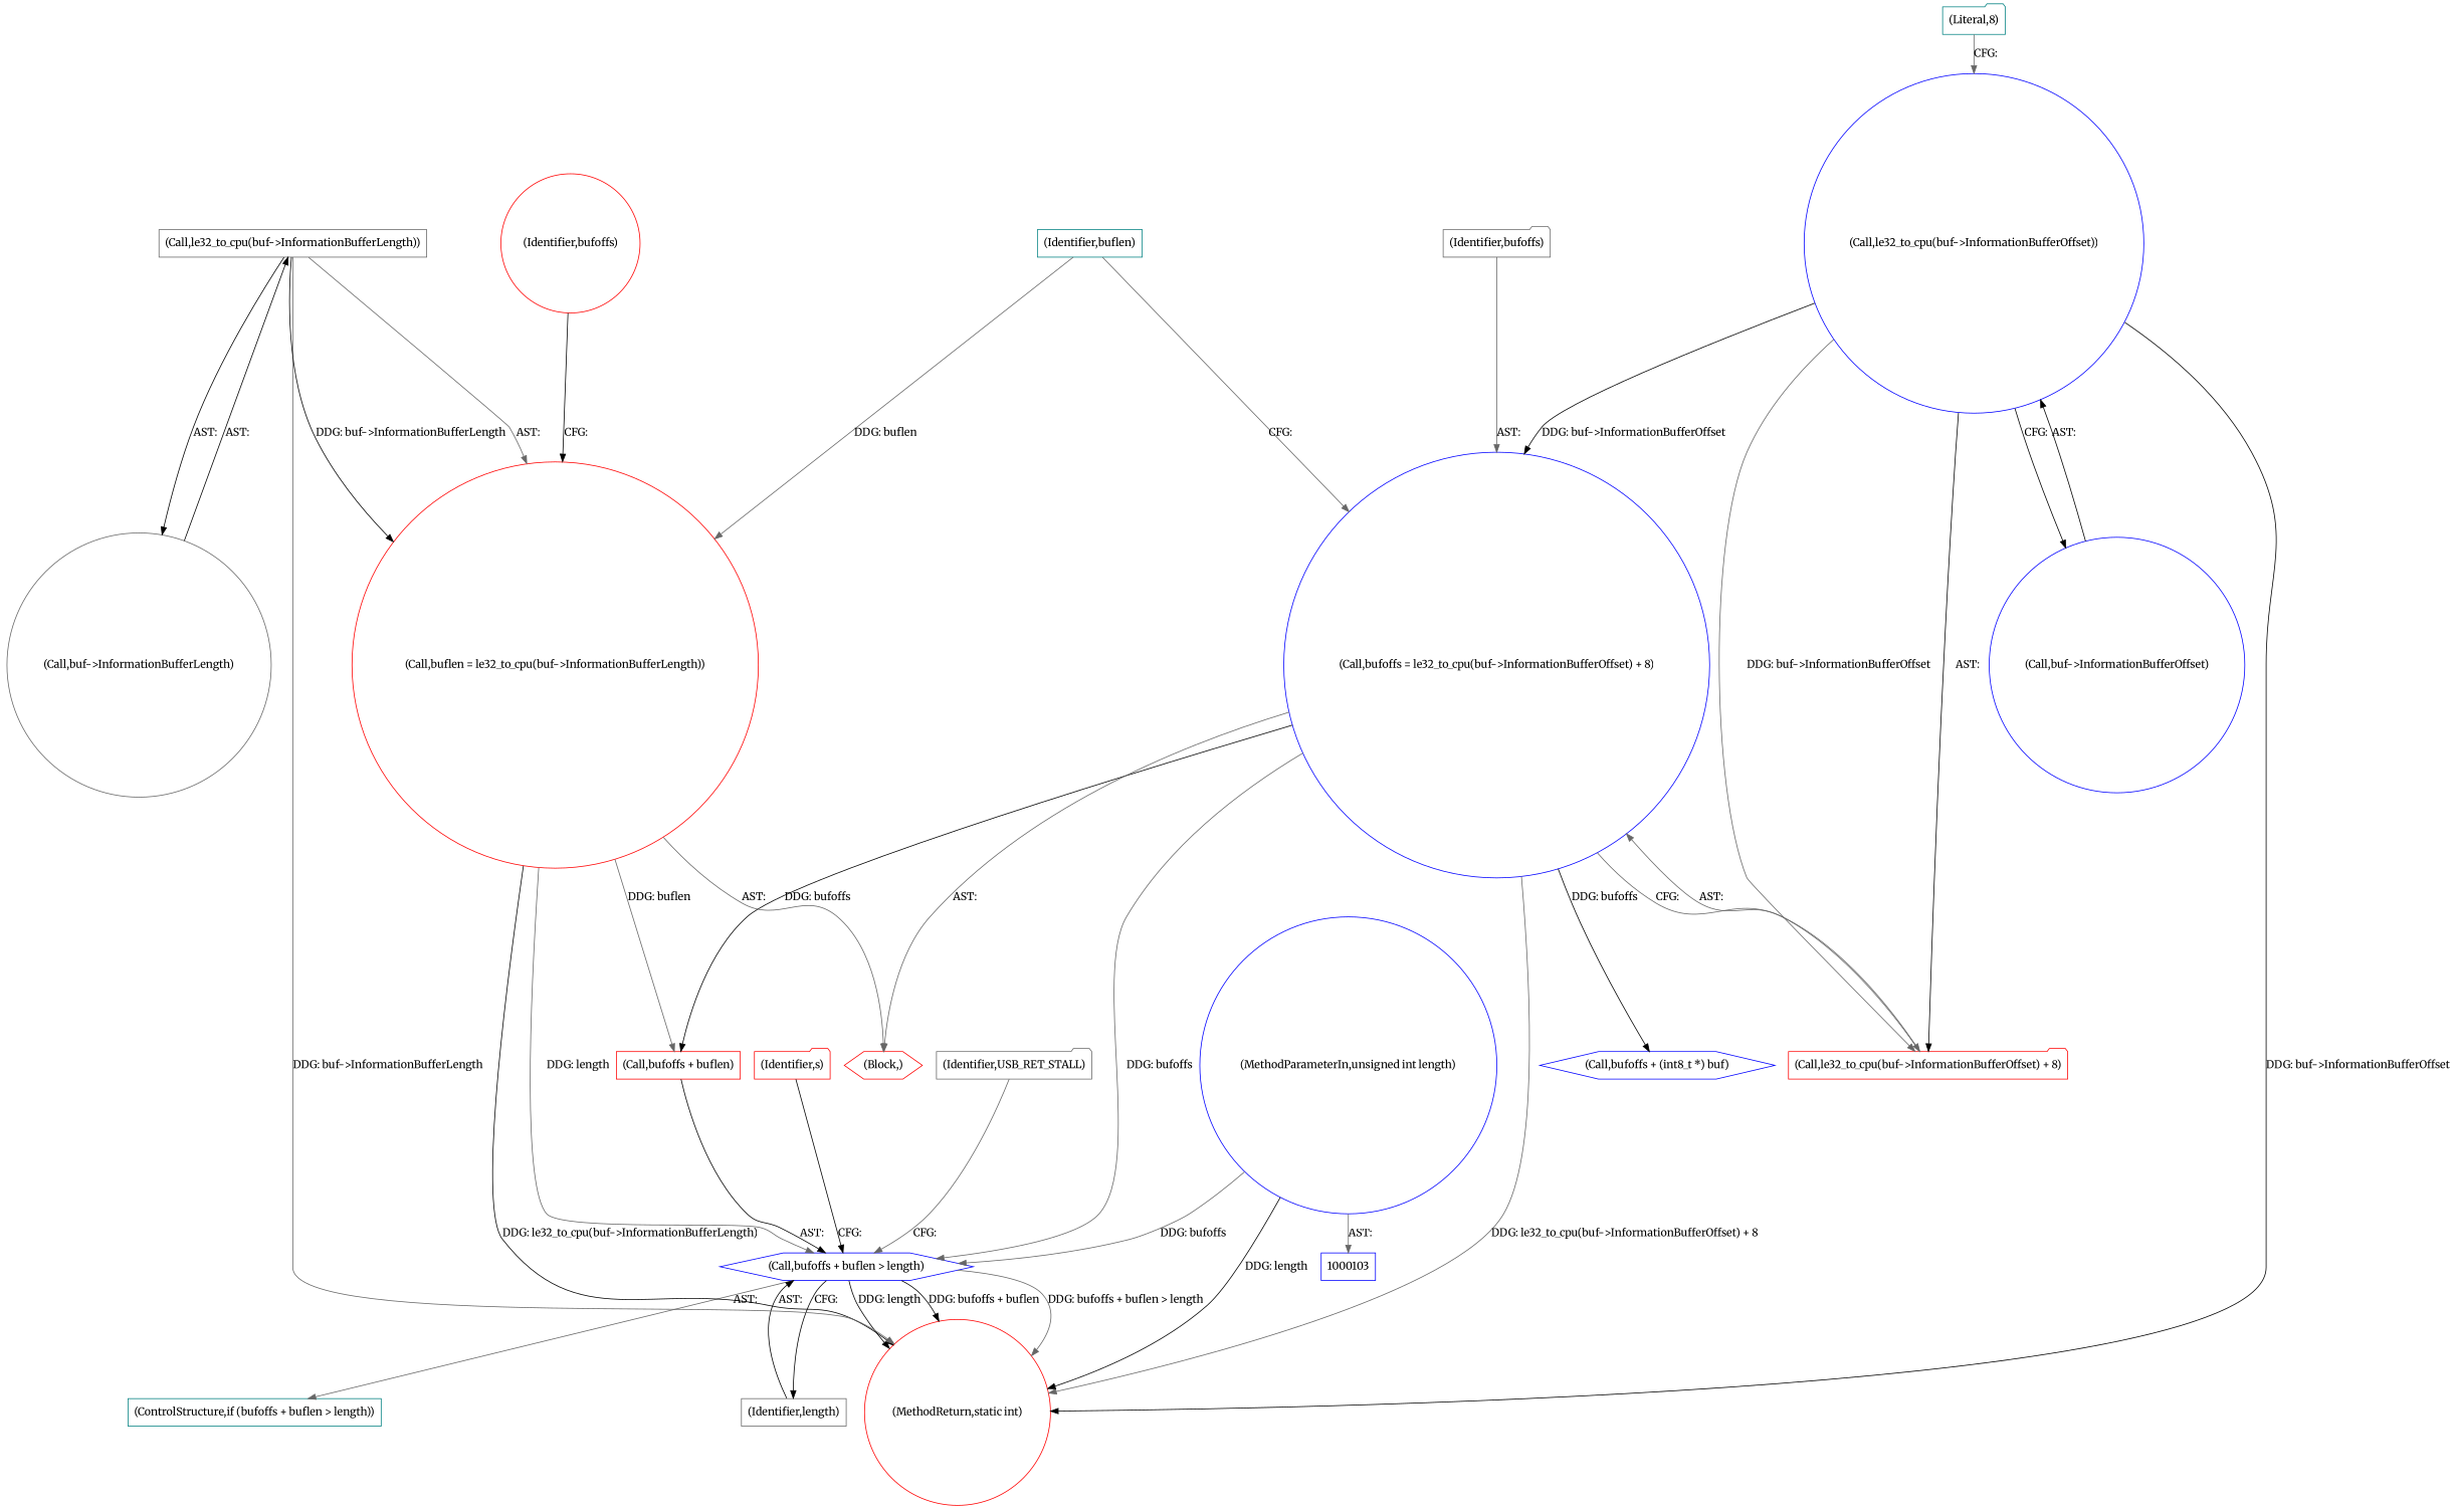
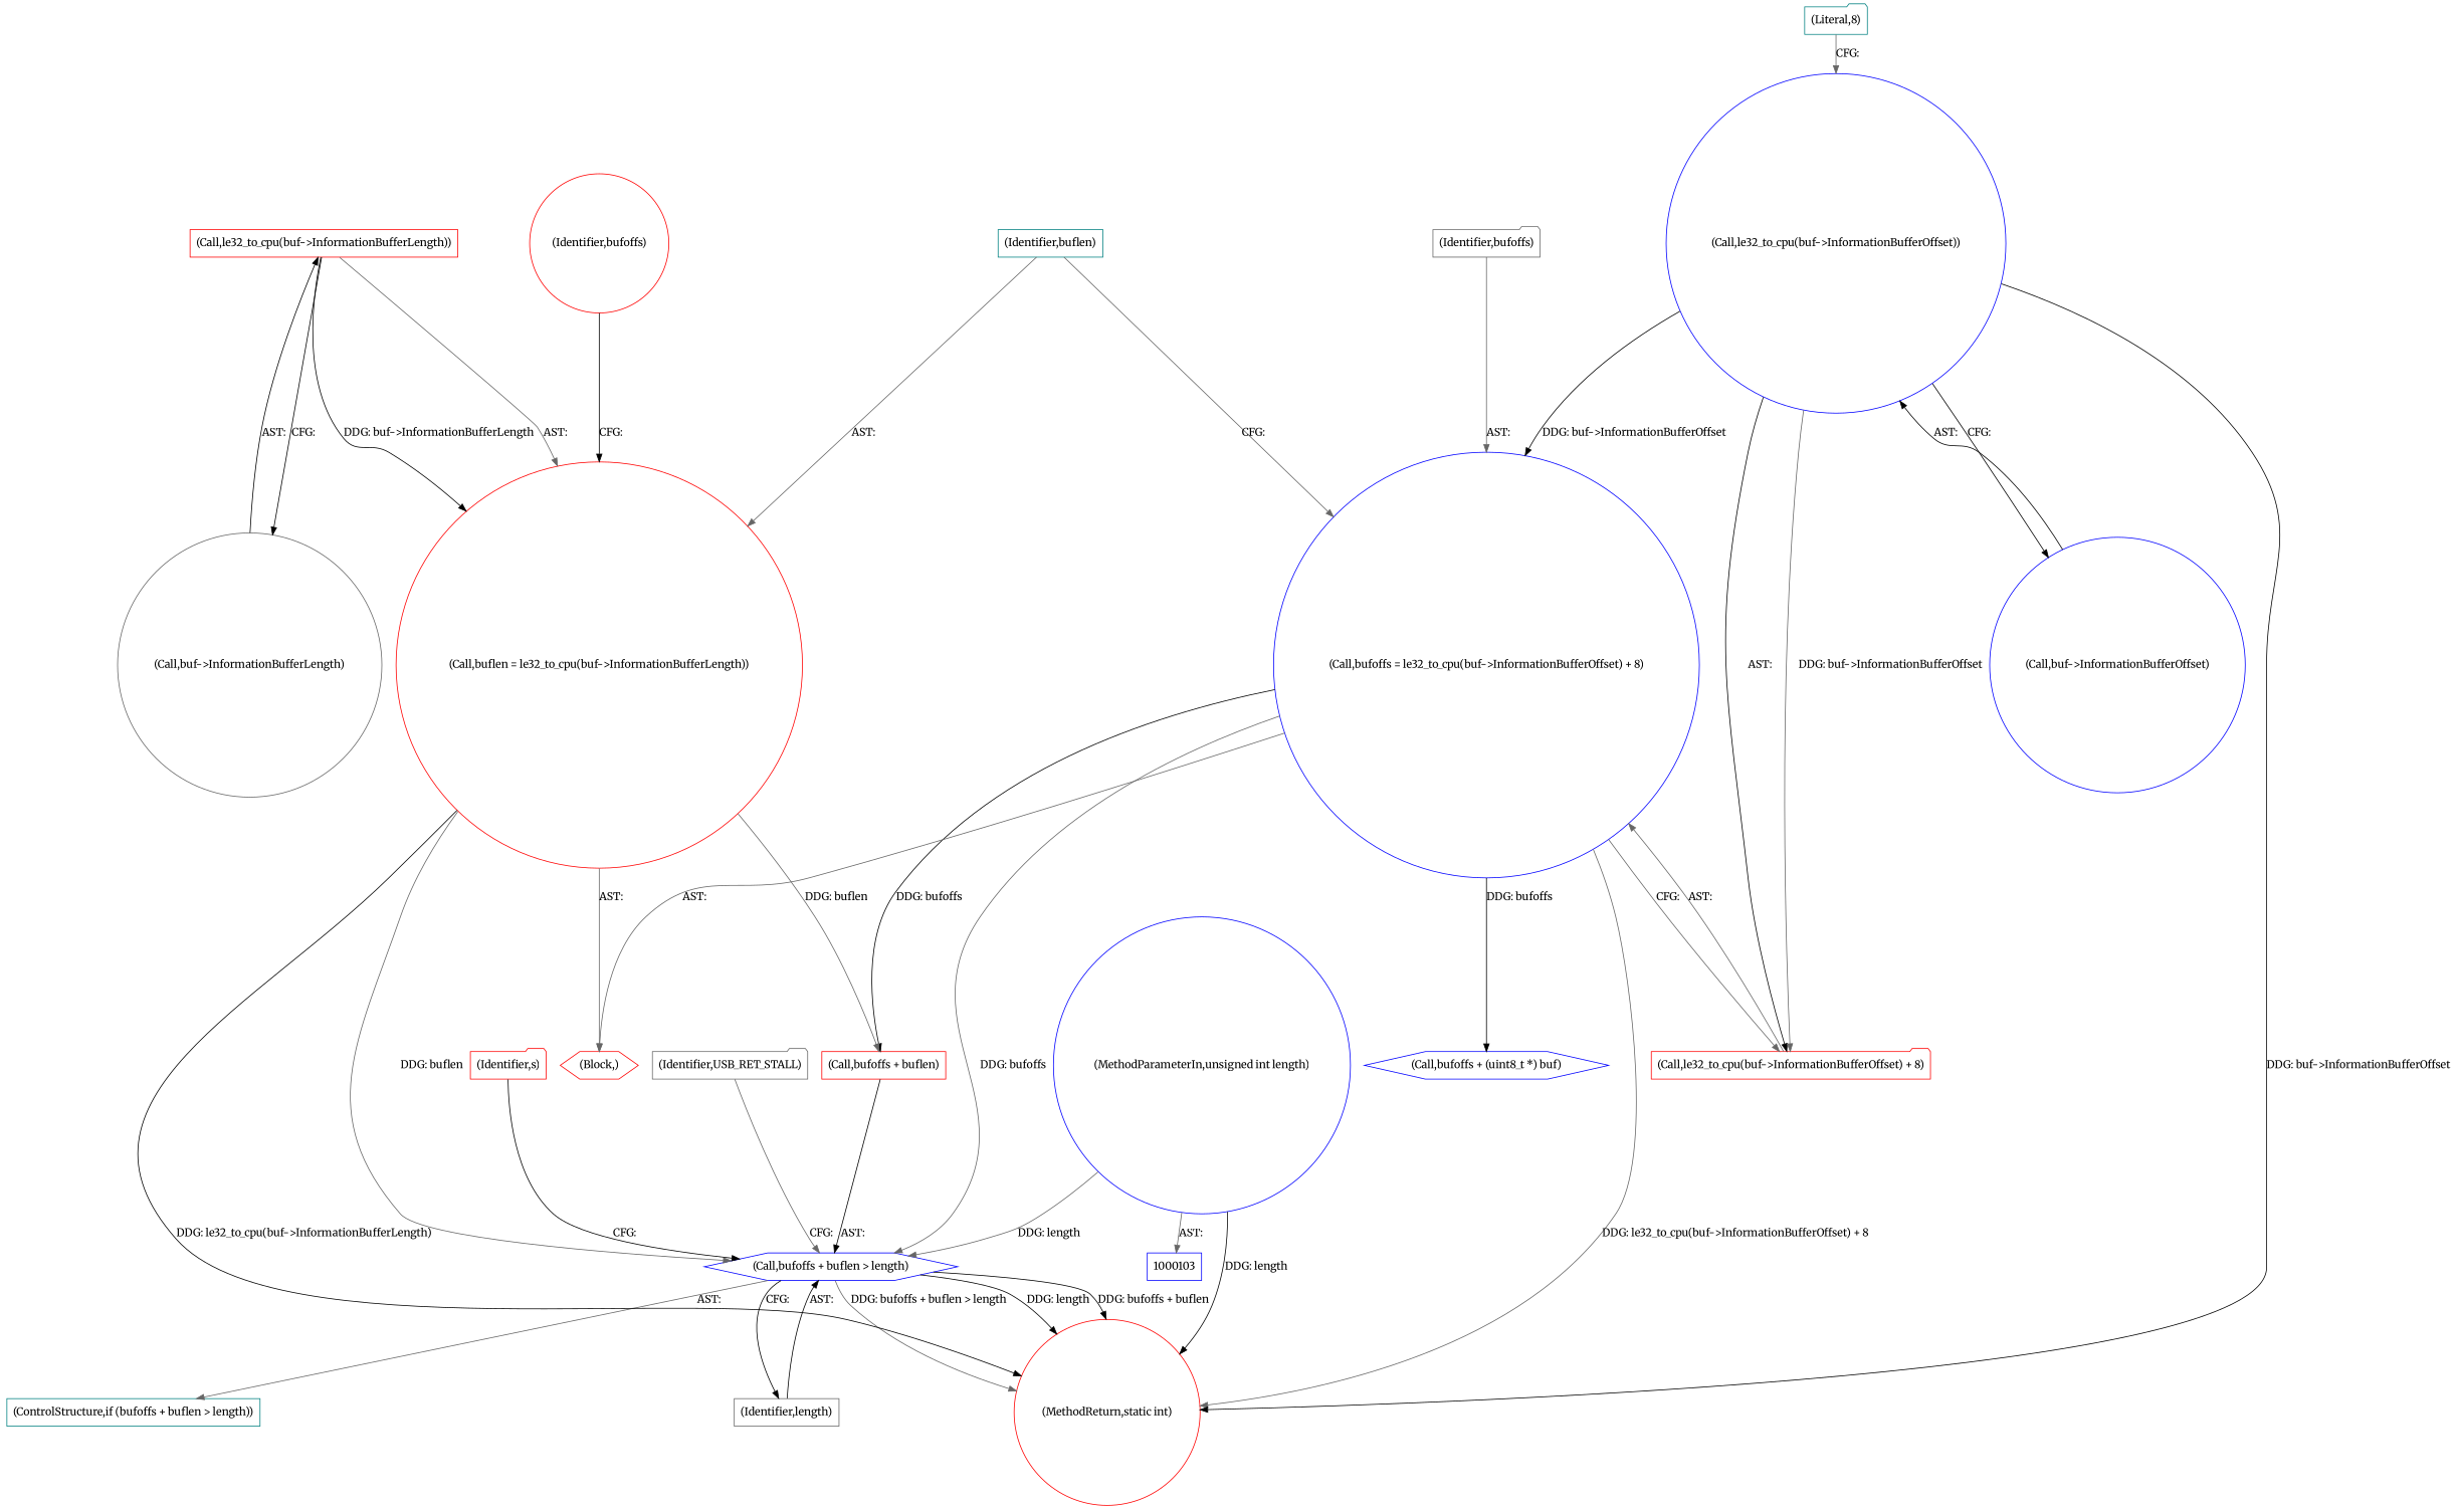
  digraph {
    fontname=Merriweather
    node [color=blue fontname=Merriweather shape=circle]
    edge [color=gray40 fontname=Merriweather]
    n1 [label="(Call,bufoffs + buflen > length)" shape=hexagon]
    n2 [color=red label="(MethodReturn,static int)"]
    n3 [color=teal label="(ControlStructure,if (bufoffs + buflen > length))" shape=box]
    n4 [color=gray40 label="(Identifier,length)" shape=box]
    n5 [label="(Call,bufoffs = le32_to_cpu(buf->InformationBufferOffset) + 8)"]
    n6 [color=red label="(Call,bufoffs + buflen)" shape=box]
    n7 [color=red label="(Block,)" shape=hexagon]
-   n8 [label="(Call,bufoffs + (int8_t *) buf)" shape=hexagon]
+   n8 [label="(Call,bufoffs + (uint8_t *) buf)" shape=hexagon]
    n9 [color=red label="(Call,le32_to_cpu(buf->InformationBufferOffset) + 8)" shape=folder]
    n10 [label="(Call,le32_to_cpu(buf->InformationBufferOffset))"]
    n11 [label="(Call,buf->InformationBufferOffset)"]
    n12 [color=red label="(Call,buflen = le32_to_cpu(buf->InformationBufferLength))"]
-   n13 [color=gray40 label="(Call,le32_to_cpu(buf->InformationBufferLength))" shape=box]
+   n13 [color=red label="(Call,le32_to_cpu(buf->InformationBufferLength))" shape=box]
    n14 [color=gray40 label="(Call,buf->InformationBufferLength)"]
    n15 [label="(MethodParameterIn,unsigned int length)"]
    1000103 [shape=box]
    n17 [color=red label="(Identifier,bufoffs)"]
    n18 [color=gray40 label="(Identifier,bufoffs)" shape=folder]
    n19 [color=teal label="(Literal,8)" shape=folder]
    n20 [color=teal label="(Identifier,buflen)" shape=box]
    n21 [color=red label="(Identifier,s)" shape=folder]
    n22 [color=gray40 label="(Identifier,USB_RET_STALL)" shape=folder]
    n1 -> n2 [color=black label="DDG: length"]
    n1 -> n2 [color=black label="DDG: bufoffs + buflen"]
    n1 -> n2 [label="DDG: bufoffs + buflen > length"]
    n1 -> n3 [label="AST: "]
    n1 -> n4 [color=black label="CFG: "]
    n4 -> n1 [color=black label="AST: "]
    n5 -> n1 [label="DDG: bufoffs"]
    n5 -> n2 [label="DDG: le32_to_cpu(buf->InformationBufferOffset) + 8"]
    n5 -> n6 [color=black label="DDG: bufoffs"]
    n5 -> n7 [label="AST: "]
    n5 -> n8 [color=black label="DDG: bufoffs"]
    n5 -> n9 [label="CFG: "]
    n6 -> n1 [color=black label="AST: "]
    n9 -> n5 [label="AST: "]
    n10 -> n2 [color=black label="DDG: buf->InformationBufferOffset"]
    n10 -> n5 [color=black label="DDG: buf->InformationBufferOffset"]
    n10 -> n9 [color=black label="AST: "]
    n10 -> n9 [label="DDG: buf->InformationBufferOffset"]
    n10 -> n11 [color=black label="CFG: "]
    n11 -> n10 [color=black label="AST: "]
-   n12 -> n1 [label="DDG: length"]
+   n12 -> n1 [label="DDG: buflen"]
    n12 -> n2 [color=black label="DDG: le32_to_cpu(buf->InformationBufferLength)"]
    n12 -> n6 [label="DDG: buflen"]
    n12 -> n7 [label="AST: "]
-   n13 -> n2 [label="DDG: buf->InformationBufferLength"]
    n13 -> n12 [label="AST: "]
    n13 -> n12 [color=black label="DDG: buf->InformationBufferLength"]
-   n13 -> n14 [color=black label="AST: "]
+   n13 -> n14 [color=black label="CFG: "]
    n14 -> n13 [color=black label="AST: "]
-   n15 -> n1 [label="DDG: bufoffs"]
+   n15 -> n1 [label="DDG: length"]
    n15 -> n2 [color=black label="DDG: length"]
    n15 -> 1000103 [label="AST: "]
    n17 -> n12 [color=black label="CFG: "]
    n18 -> n5 [label="AST: "]
    n19 -> n10 [label="CFG: "]
    n20 -> n5 [label="CFG: "]
-   n20 -> n12 [label="DDG: buflen"]
+   n20 -> n12 [label="AST: "]
    n21 -> n1 [color=black label="CFG: "]
    n22 -> n1 [label="CFG: "]
  }
